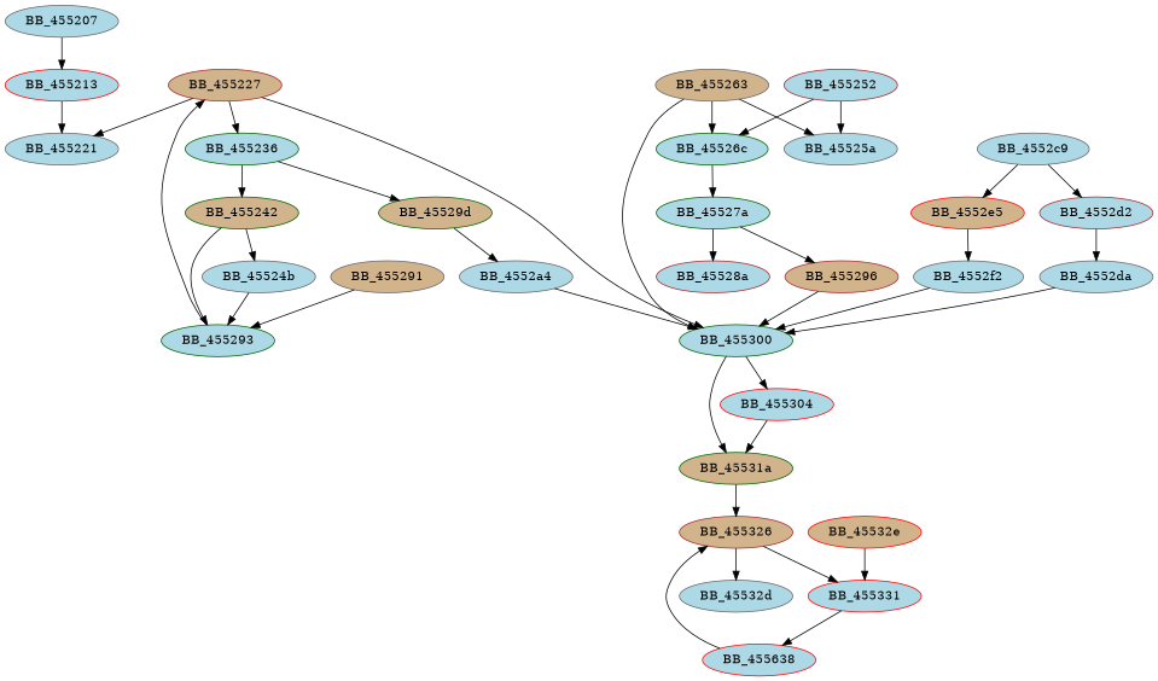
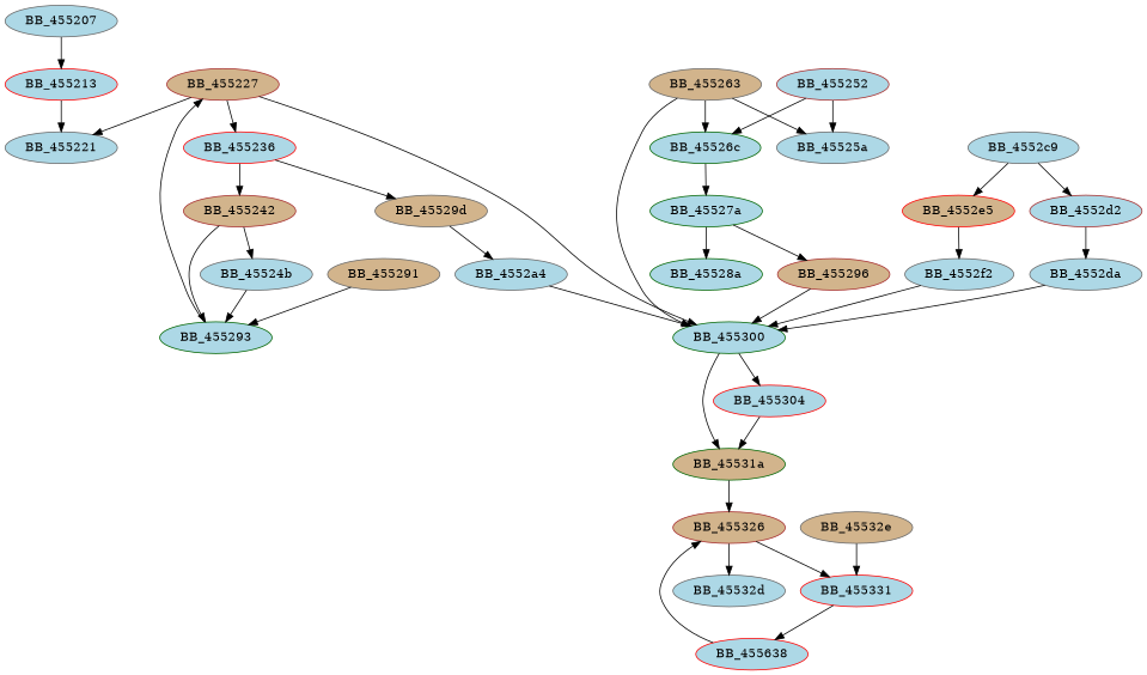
  digraph {
    node [color=gray40 fillcolor=lightblue style=filled]
    BB_455213 [color=red]
    BB_455207
    BB_455221
    BB_455227 [color=brown fillcolor=tan]
-   BB_455236 [color=darkgreen]
+   BB_455236 [color=red]
    BB_455300 [color=darkgreen]
-   BB_455242 [color=darkgreen fillcolor=tan]
-   BB_45529d [color=darkgreen fillcolor=tan]
+   BB_455242 [color=brown fillcolor=tan]
+   BB_45529d [fillcolor=tan]
    BB_455304 [color=red]
    BB_45531a [color=darkgreen fillcolor=tan]
    BB_45524b
    BB_455293 [color=darkgreen]
    BB_4552a4
    BB_455326 [color=brown fillcolor=tan]
    BB_455252 [color=brown]
    BB_45525a
    BB_45526c [color=darkgreen]
    BB_45527a [color=darkgreen]
    BB_455263 [fillcolor=tan]
-   BB_45528a [color=brown]
+   BB_45528a [color=darkgreen]
    BB_455296 [color=brown fillcolor=tan]
    BB_455291 [fillcolor=tan]
    BB_4552d2 [color=brown]
    BB_4552c9
    BB_4552e5 [color=red fillcolor=tan]
    BB_4552da
    BB_4552f2
    BB_45532d
    BB_455331 [color=red]
    n30 [color=red label=BB_455638]
-   BB_45532e [color=red fillcolor=tan]
+   BB_45532e [fillcolor=tan]
    BB_455213 -> BB_455221
    BB_455207 -> BB_455213
    BB_455227 -> BB_455221
    BB_455227 -> BB_455236
    BB_455227 -> BB_455300
    BB_455236 -> BB_455242
    BB_455236 -> BB_45529d
    BB_455300 -> BB_455304
    BB_455300 -> BB_45531a
    BB_455242 -> BB_45524b
    BB_455242 -> BB_455293
    BB_45529d -> BB_4552a4
    BB_455304 -> BB_45531a
    BB_45531a -> BB_455326
    BB_45524b -> BB_455293
    BB_455293 -> BB_455227
    BB_4552a4 -> BB_455300
    BB_455326 -> BB_45532d
    BB_455326 -> BB_455331
    BB_455252 -> BB_45525a
    BB_455252 -> BB_45526c
    BB_45526c -> BB_45527a
    BB_45527a -> BB_45528a
    BB_45527a -> BB_455296
    BB_455263 -> BB_455300
    BB_455263 -> BB_45525a
    BB_455263 -> BB_45526c
    BB_455296 -> BB_455300
    BB_455291 -> BB_455293
    BB_4552d2 -> BB_4552da
    BB_4552c9 -> BB_4552d2
    BB_4552c9 -> BB_4552e5
    BB_4552e5 -> BB_4552f2
    BB_4552da -> BB_455300
    BB_4552f2 -> BB_455300
    BB_455331 -> n30
    n30 -> BB_455326
    BB_45532e -> BB_455331
  }
